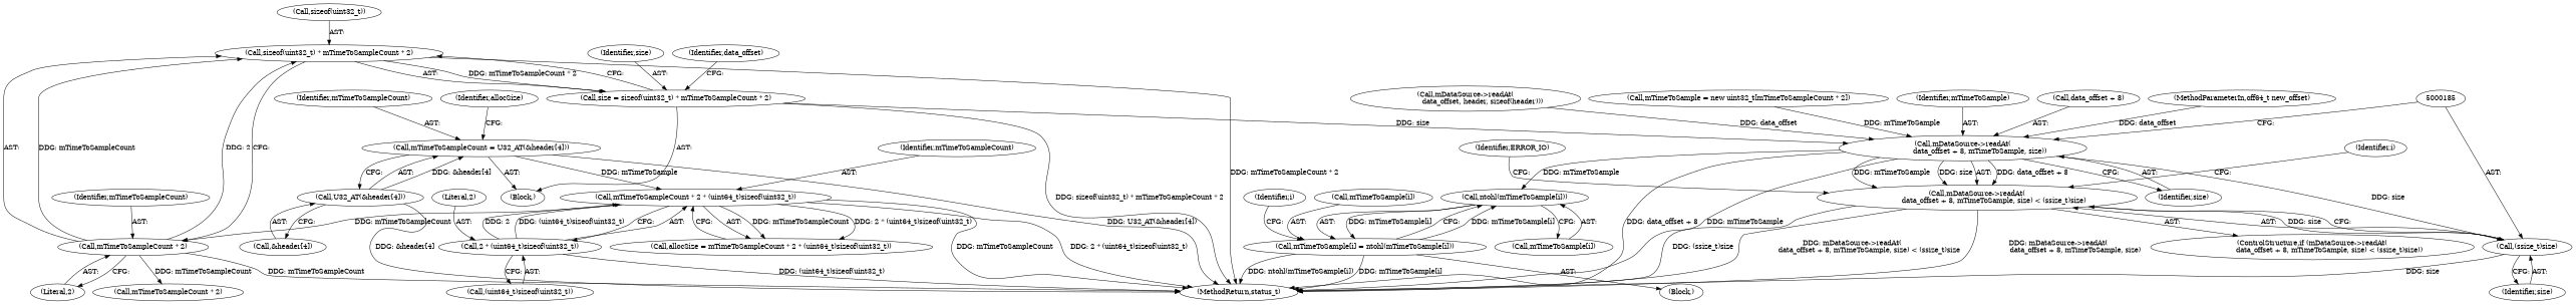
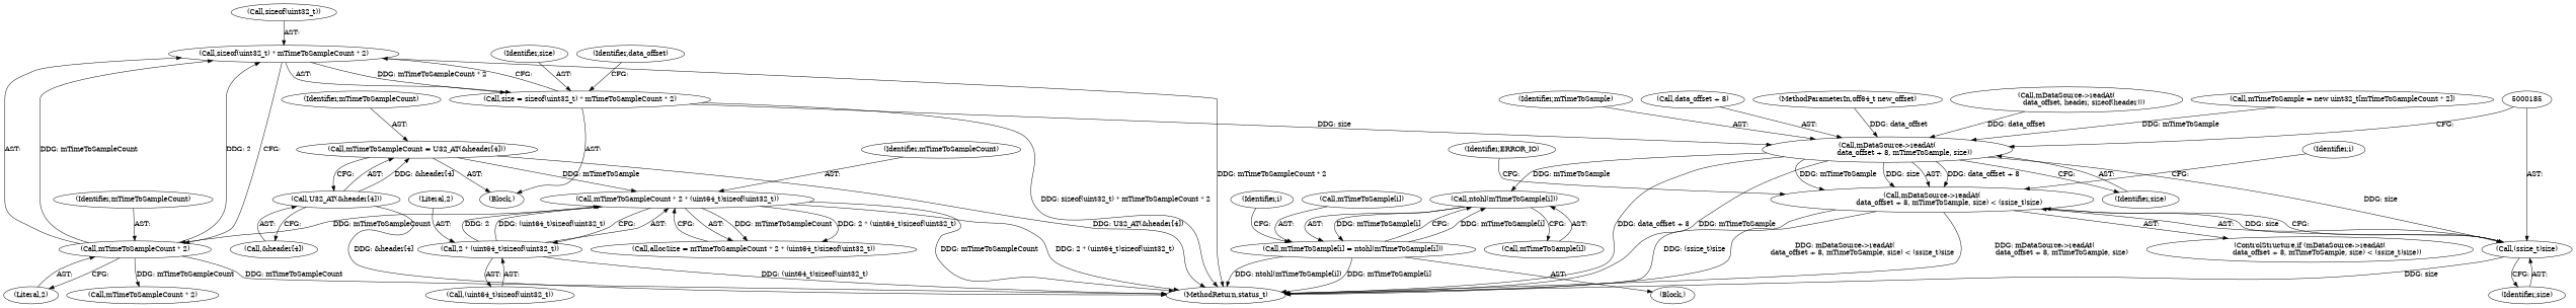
  digraph {
    n1 [label="(Call,sizeof(uint32_t) * mTimeToSampleCount * 2)"]
    n2 [label="(Call,mTimeToSampleCount * 2)"]
    n3 [label="(Call,size = sizeof(uint32_t) * mTimeToSampleCount * 2)"]
    n4 [label="(MethodReturn,status_t)"]
    n5 [label="(Call,mTimeToSampleCount * 2)"]
    n6 [label="(Literal,2)"]
    n7 [label="(Block,)"]
    n8 [label="(Call,mDataSource->readAt(\n                data_offset + 8, mTimeToSample, size))"]
    n9 [label="(Call,mTimeToSampleCount * 2 * (uint64_t)sizeof(uint32_t))"]
    n10 [label="(Call,2 * (uint64_t)sizeof(uint32_t))"]
    n11 [label="(Call,allocSize = mTimeToSampleCount * 2 * (uint64_t)sizeof(uint32_t))"]
    n12 [label="(Call,(uint64_t)sizeof(uint32_t))"]
    n13 [label="(Call,mTimeToSampleCount = U32_AT(&header[4]))"]
    n14 [label="(Call,U32_AT(&header[4]))"]
    n15 [label="(Call,&header[4])"]
    n16 [label="(Call,mDataSource->readAt(\n                data_offset + 8, mTimeToSample, size) < (ssize_t)size)"]
    n17 [label="(Call,(ssize_t)size)"]
    n18 [label="(Call,ntohl(mTimeToSample[i]))"]
    n19 [label="(Identifier,size)"]
    n20 [label="(ControlStructure,if (mDataSource->readAt(\n                data_offset + 8, mTimeToSample, size) < (ssize_t)size))"]
    n21 [label="(Identifier,size)"]
    n22 [label="(Call,mTimeToSample[i] = ntohl(mTimeToSample[i]))"]
    n23 [label="(Call,mTimeToSample[i])"]
    n24 [label="(Block,)"]
    n25 [label="(Call,mDataSource->readAt(\n                data_offset, header, sizeof(header)))"]
    n26 [label="(Call,mTimeToSample[i])"]
    n27 [label="(Call,mTimeToSample = new uint32_t[mTimeToSampleCount * 2])"]
    n28 [label="(Identifier,i)"]
    n29 [label="(Identifier,ERROR_IO)"]
    n30 [label="(Identifier,mTimeToSample)"]
    n31 [label="(Identifier,mTimeToSampleCount)"]
    n32 [label="(Identifier,mTimeToSampleCount)"]
    n33 [label="(Literal,2)"]
    n34 [label="(Call,data_offset + 8)"]
    n35 [label="(Identifier,mTimeToSampleCount)"]
-   n36 [label="(Identifier,allocSize)"]
    n37 [label="(Identifier,data_offset)"]
    n38 [label="(MethodParameterIn,off64_t new_offset)"]
    n39 [label="(Identifier,size)"]
    n40 [label="(Call,sizeof(uint32_t))"]
    n41 [label="(Identifier,i)"]
    n42 [label=5000185]
    n1 -> n2 [label="CFG: "]
    n1 -> n3 [label="AST: "]
    n1 -> n3 [label="DDG: mTimeToSampleCount * 2"]
    n1 -> n4 [label="DDG: mTimeToSampleCount * 2"]
    n2 -> n1 [label="AST: "]
    n2 -> n1 [label="DDG: mTimeToSampleCount"]
    n2 -> n1 [label="DDG: 2"]
    n2 -> n4 [label="DDG: mTimeToSampleCount"]
    n2 -> n5 [label="DDG: mTimeToSampleCount"]
    n2 -> n6 [label="CFG: "]
    n3 -> n1 [label="CFG: "]
    n3 -> n4 [label="DDG: sizeof(uint32_t) * mTimeToSampleCount * 2"]
    n3 -> n7 [label="AST: "]
    n3 -> n8 [label="DDG: size"]
    n6 -> n2 [label="AST: "]
    n8 -> n4 [label="DDG: data_offset + 8"]
    n8 -> n4 [label="DDG: mTimeToSample"]
    n8 -> n16 [label="AST: "]
    n8 -> n16 [label="DDG: data_offset + 8"]
    n8 -> n16 [label="DDG: mTimeToSample"]
    n8 -> n16 [label="DDG: size"]
    n8 -> n17 [label="DDG: size"]
    n8 -> n18 [label="DDG: mTimeToSample"]
    n8 -> n19 [label="CFG: "]
    n9 -> n2 [label="DDG: mTimeToSampleCount"]
    n9 -> n4 [label="DDG: mTimeToSampleCount"]
    n9 -> n4 [label="DDG: 2 * (uint64_t)sizeof(uint32_t)"]
    n9 -> n10 [label="CFG: "]
    n9 -> n11 [label="AST: "]
    n9 -> n11 [label="DDG: mTimeToSampleCount"]
    n9 -> n11 [label="DDG: 2 * (uint64_t)sizeof(uint32_t)"]
    n10 -> n4 [label="DDG: (uint64_t)sizeof(uint32_t)"]
    n10 -> n9 [label="AST: "]
    n10 -> n9 [label="DDG: 2"]
    n10 -> n9 [label="DDG: (uint64_t)sizeof(uint32_t)"]
-   n10 -> n12 [label="CFG: "]
+   n10 -> n12 [label="AST: "]
    n11 -> n9 [label="CFG: "]
    n12 -> n10 [label="AST: "]
    n13 -> n4 [label="DDG: U32_AT(&header[4])"]
    n13 -> n7 [label="AST: "]
    n13 -> n9 [label="DDG: mTimeToSample"]
    n13 -> n14 [label="CFG: "]
    n14 -> n4 [label="DDG: &header[4]"]
    n14 -> n13 [label="AST: "]
    n14 -> n13 [label="DDG: &header[4]"]
    n14 -> n15 [label="CFG: "]
    n15 -> n14 [label="AST: "]
    n16 -> n4 [label="DDG: mDataSource->readAt(\n                data_offset + 8, mTimeToSample, size)"]
    n16 -> n4 [label="DDG: (ssize_t)size"]
    n16 -> n4 [label="DDG: mDataSource->readAt(\n                data_offset + 8, mTimeToSample, size) < (ssize_t)size"]
    n16 -> n17 [label="CFG: "]
    n16 -> n20 [label="AST: "]
    n17 -> n4 [label="DDG: size"]
    n17 -> n16 [label="AST: "]
    n17 -> n16 [label="DDG: size"]
    n17 -> n21 [label="CFG: "]
    n18 -> n22 [label="AST: "]
    n18 -> n22 [label="DDG: mTimeToSample[i]"]
    n18 -> n23 [label="CFG: "]
    n19 -> n8 [label="AST: "]
    n21 -> n17 [label="AST: "]
    n22 -> n4 [label="DDG: ntohl(mTimeToSample[i])"]
    n22 -> n4 [label="DDG: mTimeToSample[i]"]
    n22 -> n18 [label="CFG: "]
    n22 -> n18 [label="DDG: mTimeToSample[i]"]
    n22 -> n24 [label="AST: "]
    n23 -> n18 [label="AST: "]
    n25 -> n8 [label="DDG: data_offset"]
    n26 -> n22 [label="AST: "]
    n27 -> n8 [label="DDG: mTimeToSample"]
    n28 -> n16 [label="CFG: "]
    n29 -> n16 [label="CFG: "]
    n30 -> n8 [label="AST: "]
    n31 -> n13 [label="AST: "]
    n32 -> n9 [label="AST: "]
    n33 -> n10 [label="AST: "]
    n34 -> n8 [label="AST: "]
    n35 -> n2 [label="AST: "]
-   n36 -> n13 [label="CFG: "]
    n37 -> n3 [label="CFG: "]
    n38 -> n8 [label="DDG: data_offset"]
    n39 -> n3 [label="AST: "]
    n40 -> n1 [label="AST: "]
    n41 -> n22 [label="CFG: "]
    n42 -> n8 [label="CFG: "]
    n42 -> n17 [label="AST: "]
  }
